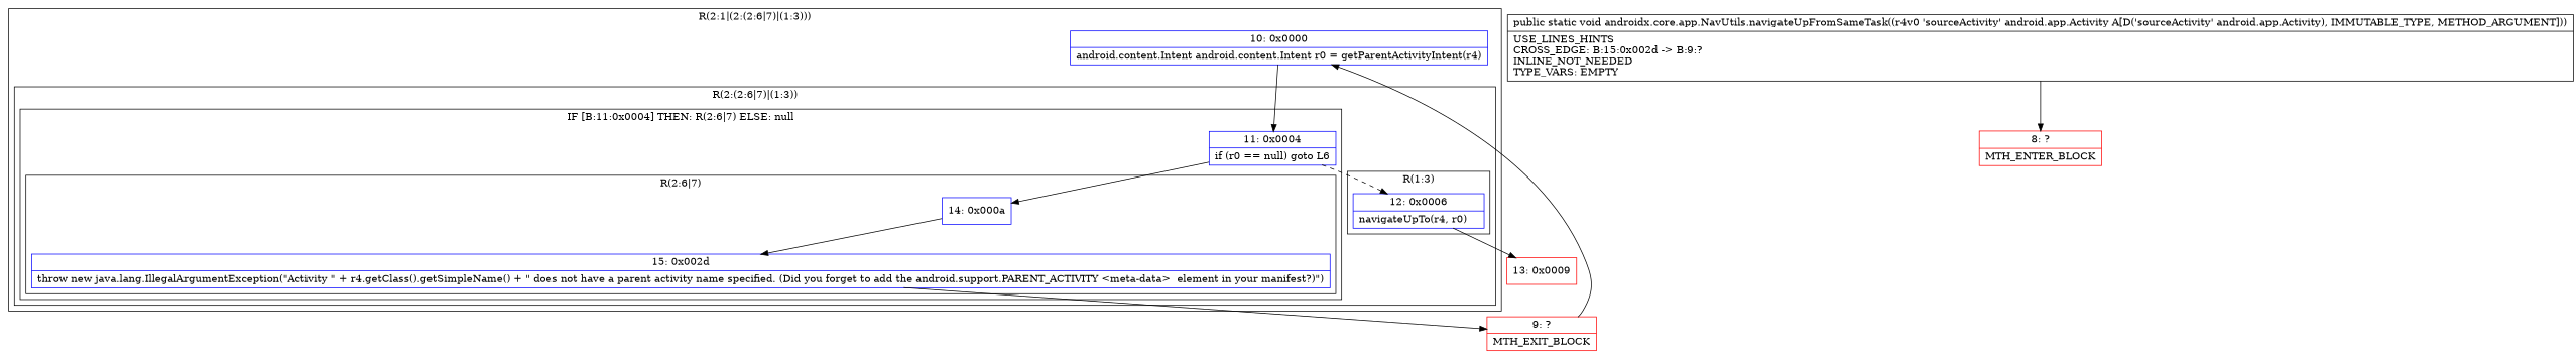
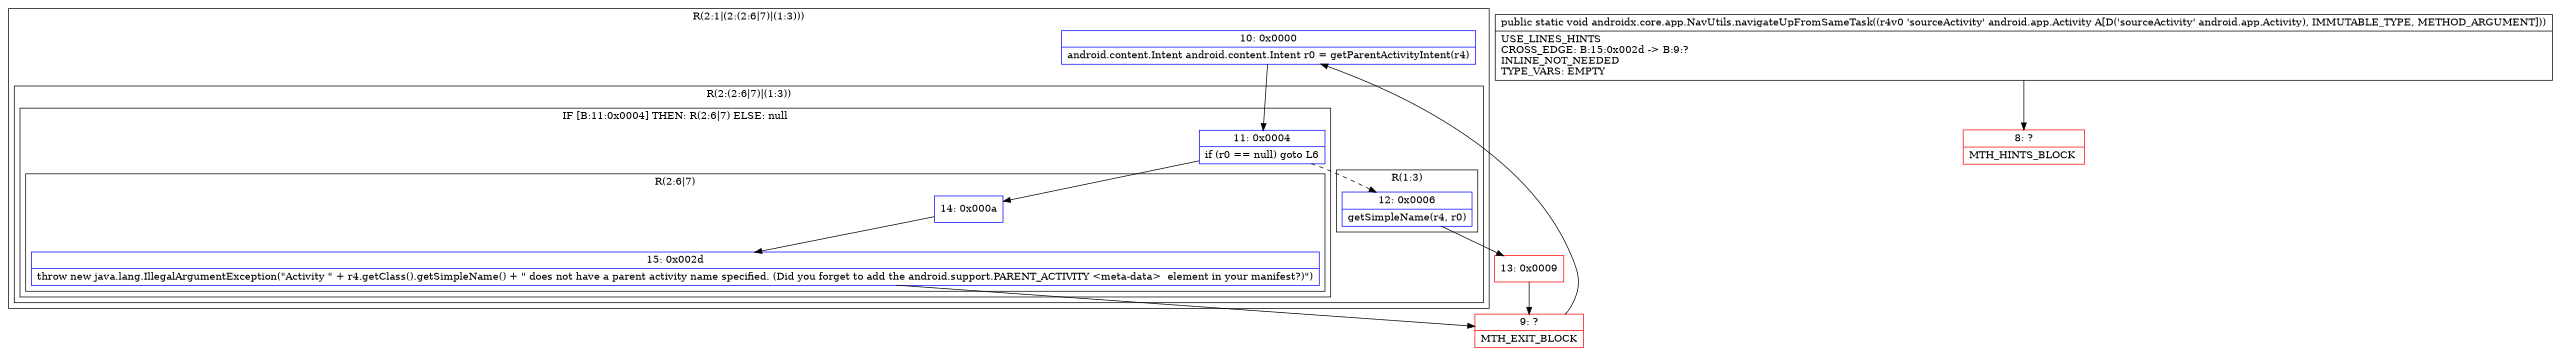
  digraph {
    node [color=blue shape=record]
    n1 [label="{14\:\ 0x000a}"]
    n2 [label="{15\:\ 0x002d|throw new java.lang.IllegalArgumentException(\"Activity \" + r4.getClass().getSimpleName() + \" does not have a parent activity name specified. (Did you forget to add the android.support.PARENT_ACTIVITY \<meta\-data\>  element in your manifest?)\")\l}"]
    n3 [label="{11\:\ 0x0004|if (r0 == null) goto L6\l}"]
-   n4 [label="{12\:\ 0x0006|navigateUpTo(r4, r0)\l}"]
+   n4 [label="{12\:\ 0x0006|getSimpleName(r4, r0)\l}"]
    n5 [label="{10\:\ 0x0000|android.content.Intent android.content.Intent r0 = getParentActivityIntent(r4)\l}"]
    n6 [color=red label="{9\:\ ?|MTH_EXIT_BLOCK\l}"]
    n7 [color=red label="{13\:\ 0x0009}"]
-   n8 [color=red label="{8\:\ ?|MTH_ENTER_BLOCK\l}"]
+   n8 [color=red label="{8\:\ ?|MTH_HINTS_BLOCK\l}"]
    n9 [label="{public static void androidx.core.app.NavUtils.navigateUpFromSameTask((r4v0 'sourceActivity' android.app.Activity A[D('sourceActivity' android.app.Activity), IMMUTABLE_TYPE, METHOD_ARGUMENT]))  | USE_LINES_HINTS\lCROSS_EDGE: B:15:0x002d \-\> B:9:?\lINLINE_NOT_NEEDED\lTYPE_VARS: EMPTY\l}" color=""]
    subgraph cluster_1 {
      label="R(2:1|(2:(2:6|7)|(1:3)))"
      n5
      subgraph cluster_2 {
        label="R(2:(2:6|7)|(1:3))"
        subgraph cluster_3 {
          label="IF [B:11:0x0004] THEN: R(2:6|7) ELSE: null"
          n3
          subgraph cluster_4 {
            label="R(2:6|7)"
            n1
            n2
          }
        }
        subgraph cluster_5 {
          label="R(1:3)"
          n4
        }
      }
    }
    n1 -> n2
    n2 -> n6
    n3 -> n1
    n3 -> n4 [style=dashed]
    n4 -> n7
    n5 -> n3
    n6 -> n5
+   n7 -> n6
    n9 -> n8
  }
